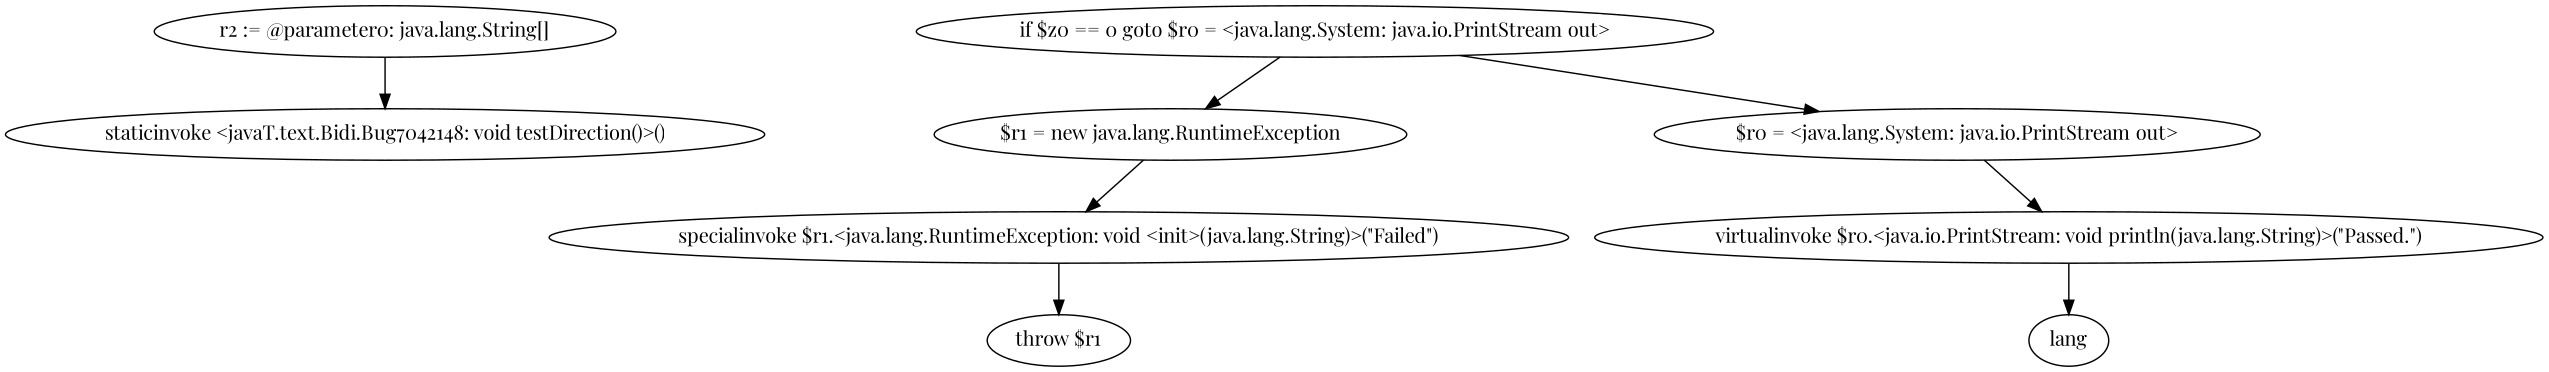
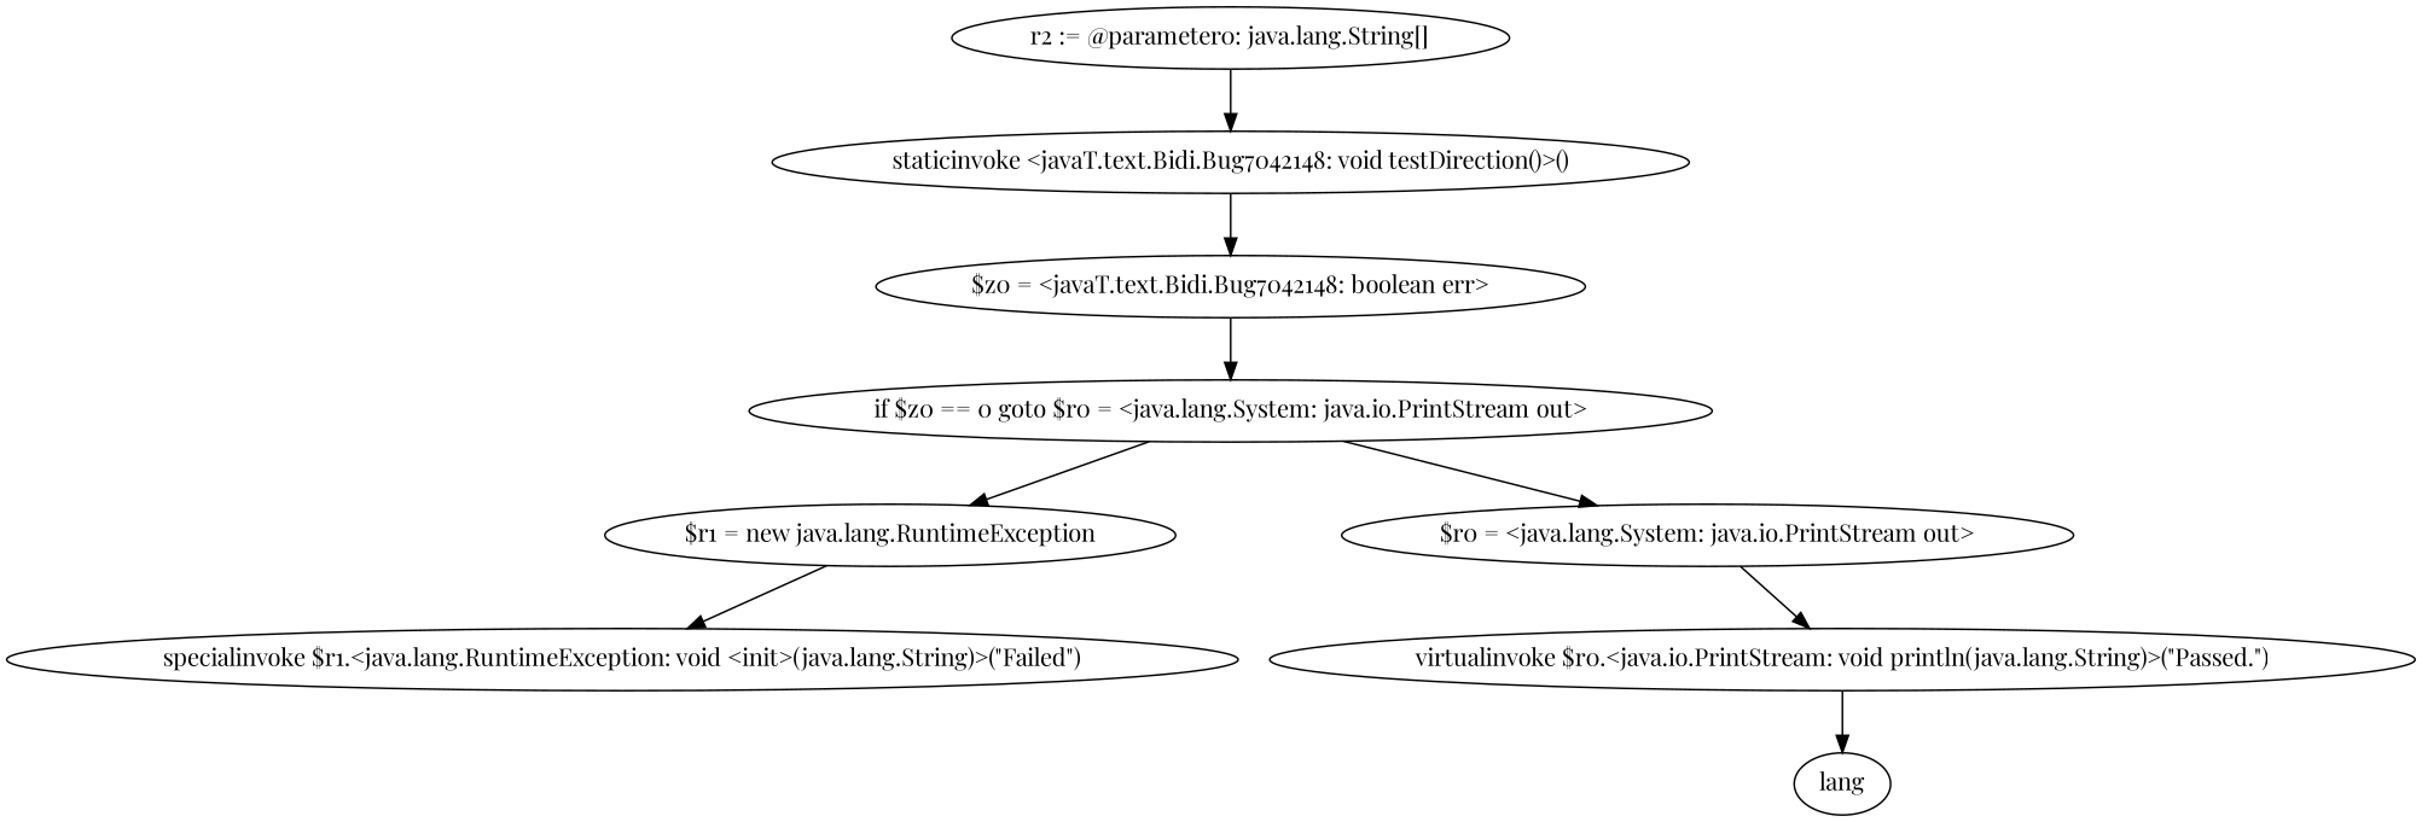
  digraph {
    fontname="Playfair Display"
    node [fontname="Playfair Display"]
    edge [fontname="Playfair Display"]
    "r2 := @parameter0: java.lang.String[]"
    "staticinvoke <javaT.text.Bidi.Bug7042148: void testDirection()>()"
+   "$z0 = <javaT.text.Bidi.Bug7042148: boolean err>"
    "if $z0 == 0 goto $r0 = <java.lang.System: java.io.PrintStream out>"
    "$r1 = new java.lang.RuntimeException"
    "$r0 = <java.lang.System: java.io.PrintStream out>"
    "specialinvoke $r1.<java.lang.RuntimeException: void <init>(java.lang.String)>(\"Failed\")"
    "virtualinvoke $r0.<java.io.PrintStream: void println(java.lang.String)>(\"Passed.\")"
-   "throw $r1"
    n10 [label=lang]
    "r2 := @parameter0: java.lang.String[]" -> "staticinvoke <javaT.text.Bidi.Bug7042148: void testDirection()>()"
+   "staticinvoke <javaT.text.Bidi.Bug7042148: void testDirection()>()" -> "$z0 = <javaT.text.Bidi.Bug7042148: boolean err>"
+   "$z0 = <javaT.text.Bidi.Bug7042148: boolean err>" -> "if $z0 == 0 goto $r0 = <java.lang.System: java.io.PrintStream out>"
    "if $z0 == 0 goto $r0 = <java.lang.System: java.io.PrintStream out>" -> "$r1 = new java.lang.RuntimeException"
    "if $z0 == 0 goto $r0 = <java.lang.System: java.io.PrintStream out>" -> "$r0 = <java.lang.System: java.io.PrintStream out>"
    "$r1 = new java.lang.RuntimeException" -> "specialinvoke $r1.<java.lang.RuntimeException: void <init>(java.lang.String)>(\"Failed\")"
    "$r0 = <java.lang.System: java.io.PrintStream out>" -> "virtualinvoke $r0.<java.io.PrintStream: void println(java.lang.String)>(\"Passed.\")"
-   "specialinvoke $r1.<java.lang.RuntimeException: void <init>(java.lang.String)>(\"Failed\")" -> "throw $r1"
    "virtualinvoke $r0.<java.io.PrintStream: void println(java.lang.String)>(\"Passed.\")" -> n10
  }
